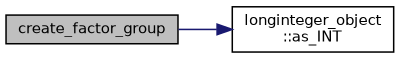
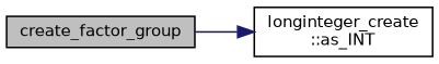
  digraph {
    rankdir=LR
    node [color=black fontname=Helvetica fontsize=10 shape=record style=filled]
    n1 [fillcolor=grey75 fontcolor=black height=0.2 label=create_factor_group width=0.4]
-   n2 [fillcolor=white height=0.2 label="longinteger_object\l::as_INT" width=0.4]
+   n2 [fillcolor=white height=0.2 label="longinteger_create\l::as_INT" width=0.4]
    n1 -> n2 [color=midnightblue fontname=Helvetica fontsize=10 labelfontname=Helvetica labelfontsize=10 style=solid]
  }
